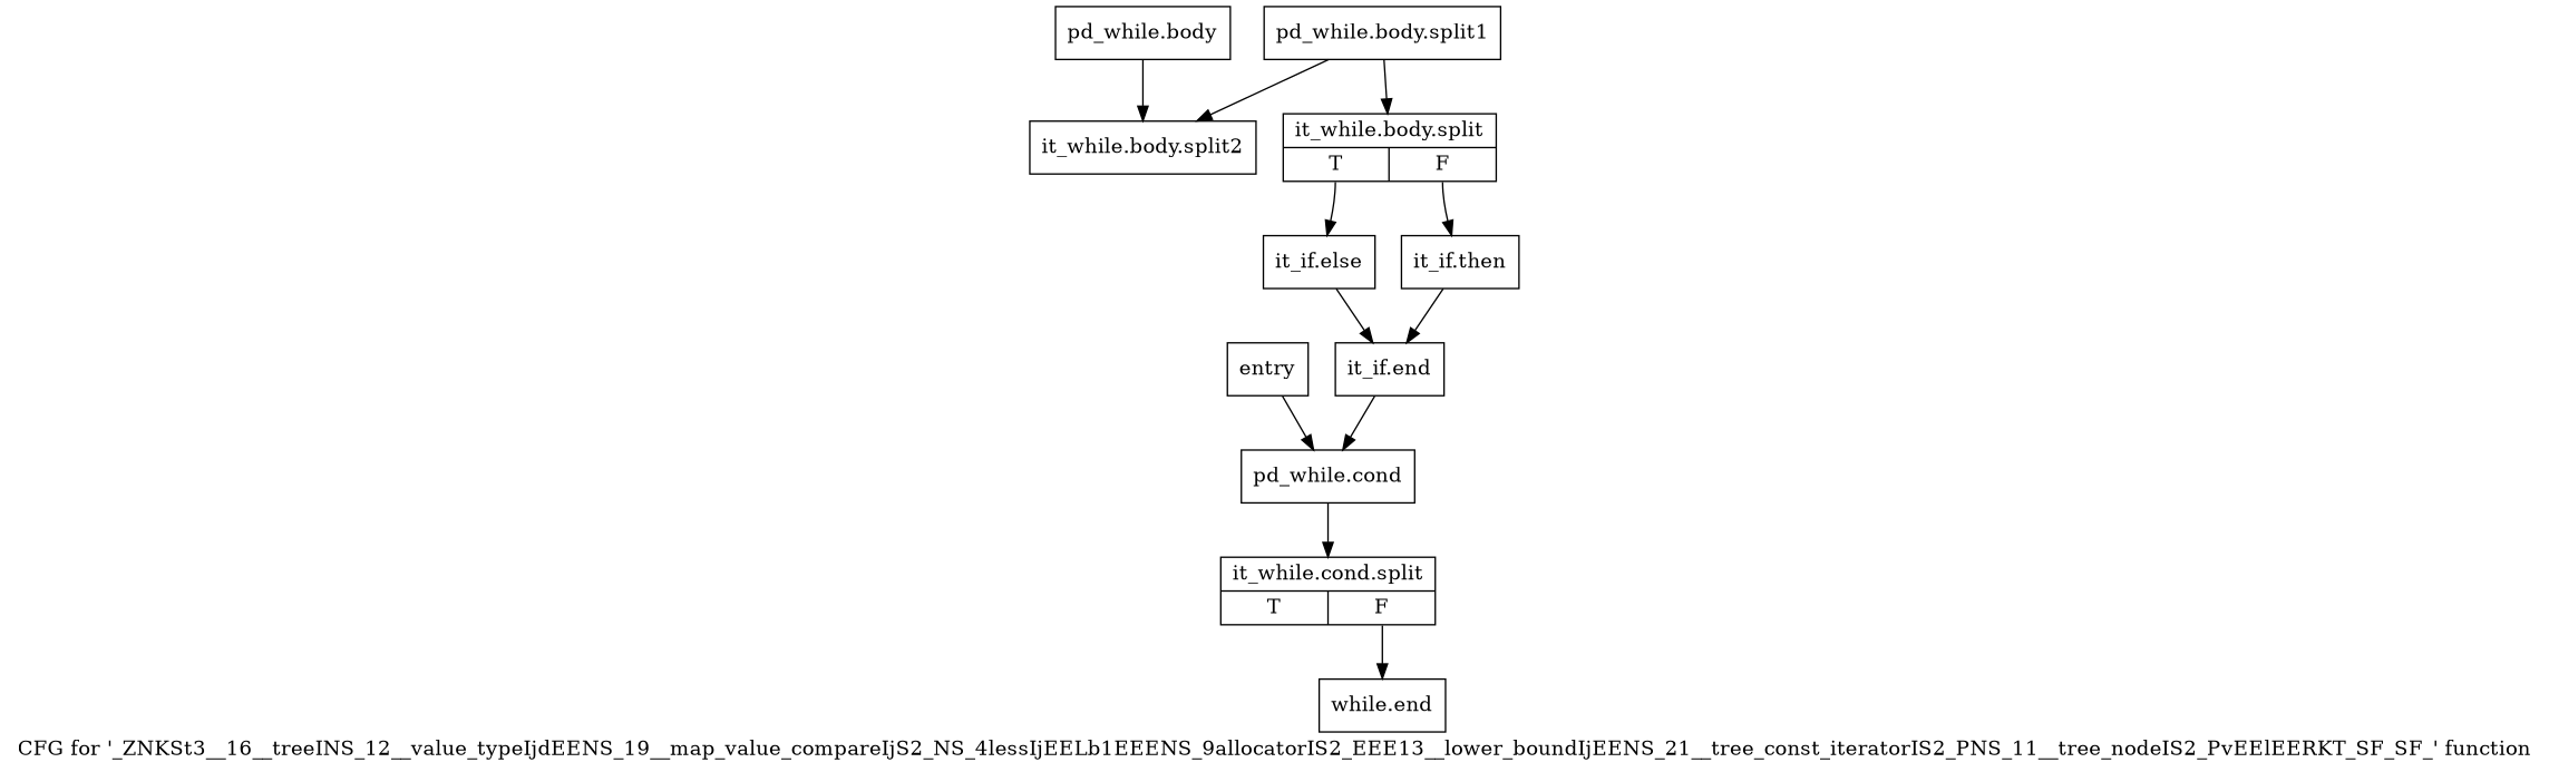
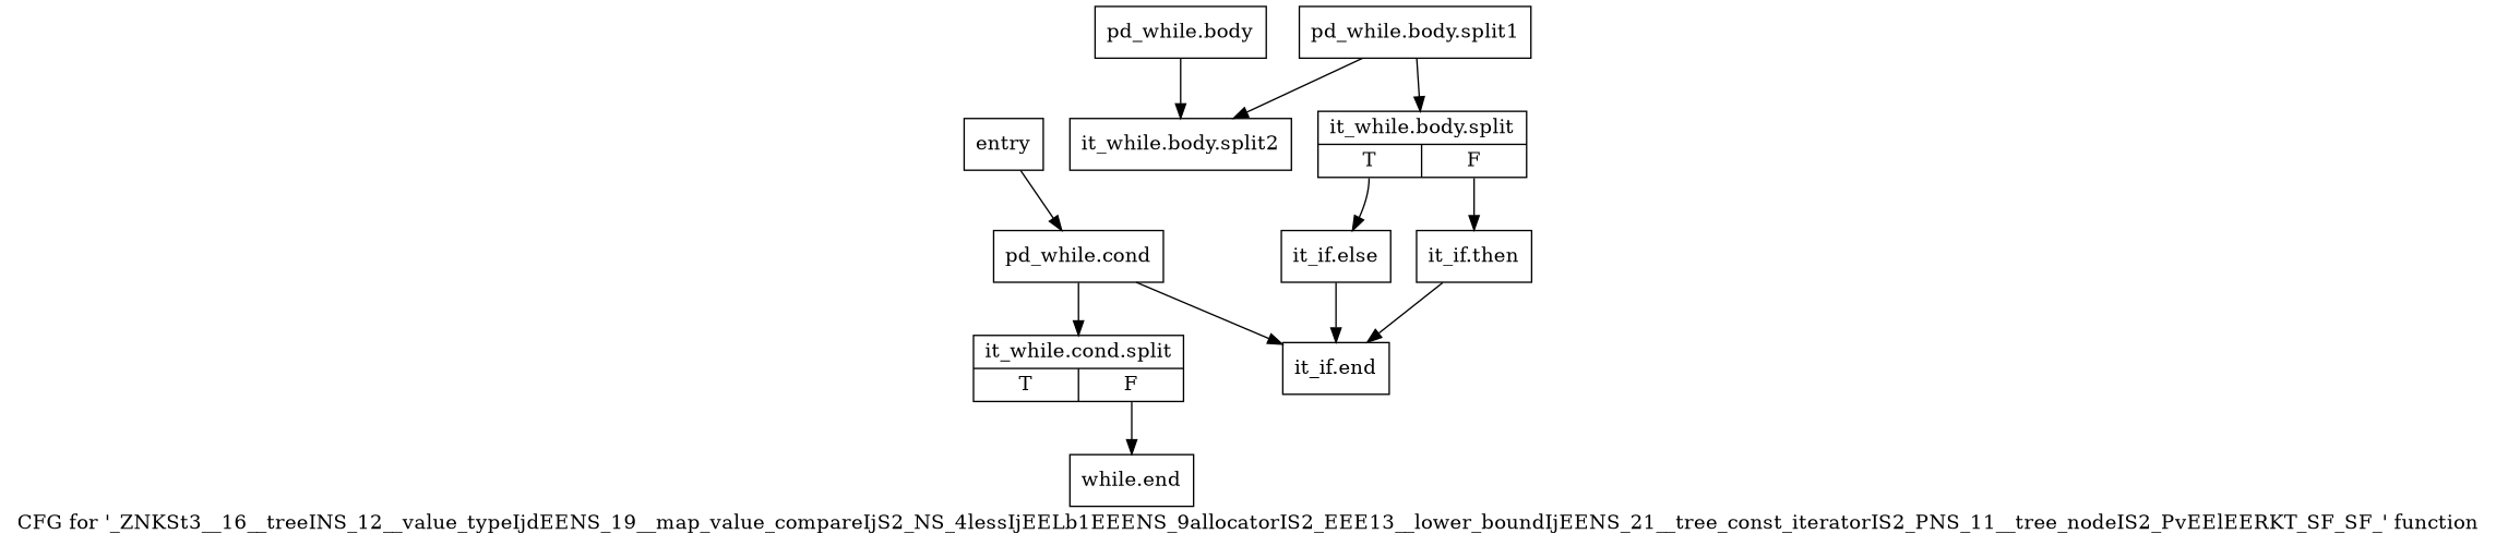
  digraph {
    label="CFG for '_ZNKSt3__16__treeINS_12__value_typeIjdEENS_19__map_value_compareIjS2_NS_4lessIjEELb1EEENS_9allocatorIS2_EEE13__lower_boundIjEENS_21__tree_const_iteratorIS2_PNS_11__tree_nodeIS2_PvEElEERKT_SF_SF_' function"
    node [shape=record]
    n1 [label="{entry}"]
    n2 [label="{pd_while.cond}"]
    n3 [label="{it_while.cond.split|{<s0>T|<s1>F}}"]
    n4 [label="{while.end}"]
    n5 [label="{pd_while.body}"]
    n6 [label="{it_while.body.split2}"]
    n7 [label="{pd_while.body.split1}"]
    n8 [label="{it_while.body.split|{<s0>T|<s1>F}}"]
    n9 [label="{it_if.else}"]
    n10 [label="{it_if.then}"]
    n11 [label="{it_if.end}"]
    n1 -> n2
    n2 -> n3
    n3 -> n4 [tailport=s1]
    n5 -> n6
    n7 -> n6
    n7 -> n8
    n8 -> n9 [tailport=s0]
    n8 -> n10 [tailport=s1]
    n9 -> n11
    n10 -> n11
-   n11 -> n2
+   n2 -> n11
  }
